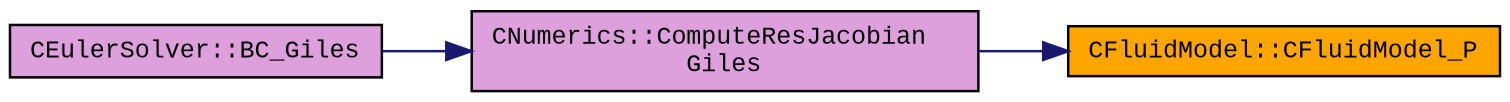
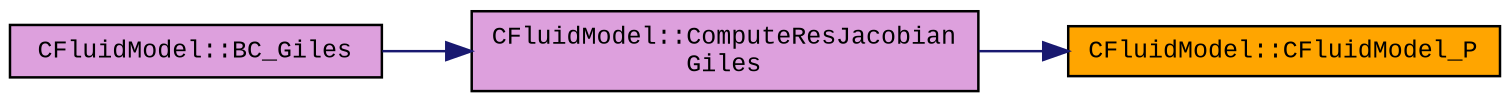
  digraph {
    fontname="Liberation Mono"
    rankdir=RL
    node [color=black fillcolor=plum fontname="Liberation Mono" fontsize=10 shape=record style=filled]
    edge [color=midnightblue dir=back fontname="Liberation Mono" fontsize=10 labelfontname=Helvetica labelfontsize=10 style=solid]
    n1 [fillcolor=orange fontcolor=black height=0.2 label="CFluidModel::CFluidModel_P" width=0.4]
-   n2 [height=0.2 label="CNumerics::ComputeResJacobian\lGiles" width=0.4]
-   n3 [height=0.2 label="CEulerSolver::BC_Giles" width=0.4]
+   n2 [height=0.2 label="CFluidModel::ComputeResJacobian\lGiles" width=0.4]
+   n3 [height=0.2 label="CFluidModel::BC_Giles" width=0.4]
    n1 -> n2
    n2 -> n3
  }
